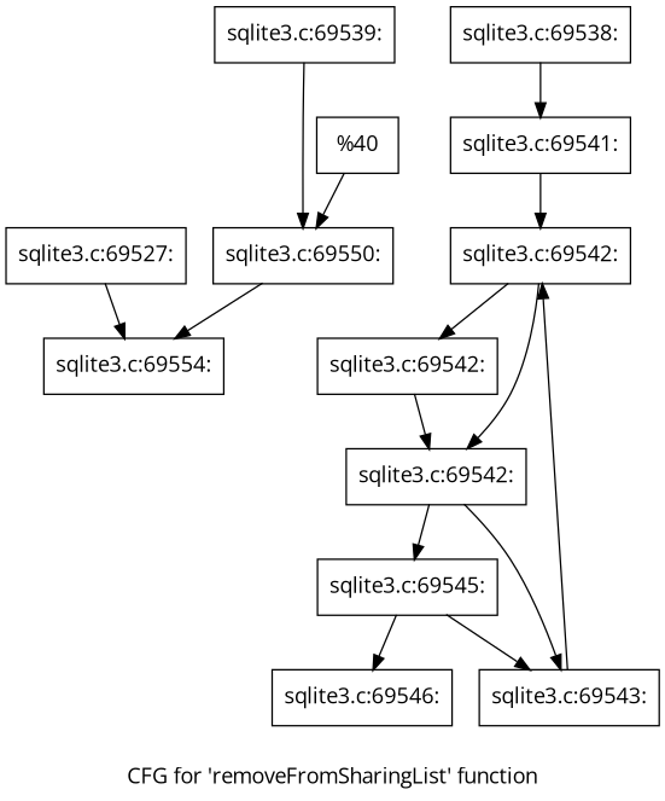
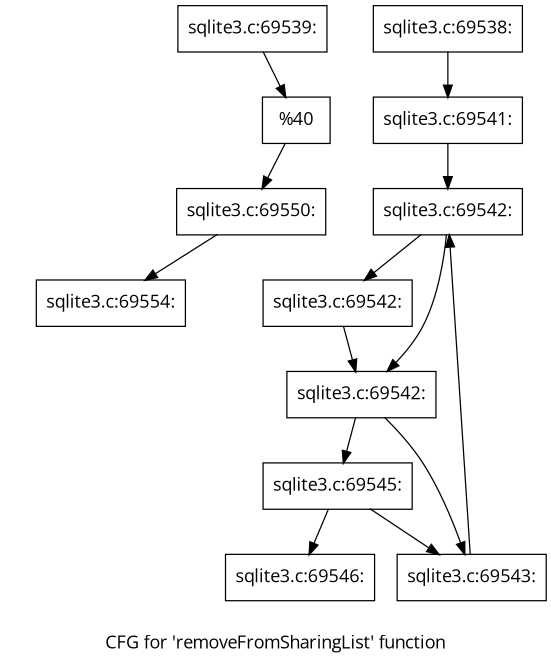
  digraph {
    fontname="Open Sans"
    label="CFG for 'removeFromSharingList' function"
    node [fontname="Open Sans" shape=record]
    edge [fontname="Open Sans"]
-   n1 [label="{sqlite3.c:69527:}"]
    n2 [label="{sqlite3.c:69554:}"]
    n3 [label="{sqlite3.c:69538:}"]
    n4 [label="{sqlite3.c:69541:}"]
    n5 [label="{sqlite3.c:69539:}"]
    n6 [label="{sqlite3.c:69550:}"]
    n7 [label="{sqlite3.c:69542:}"]
    n8 [label="{sqlite3.c:69542:}"]
    n9 [label="{sqlite3.c:69542:}"]
    n10 [label="{sqlite3.c:69543:}"]
    n11 [label="{sqlite3.c:69545:}"]
    n12 [label="{sqlite3.c:69546:}"]
    n13 [label="{%40}"]
-   n1 -> n2
    n3 -> n4
    n4 -> n7
-   n5 -> n6
+   n5 -> n13
    n6 -> n2
    n7 -> n8
    n7 -> n9
    n8 -> n9
    n9 -> n10
    n9 -> n11
    n10 -> n7
    n11 -> n10
    n11 -> n12
    n13 -> n6
  }
